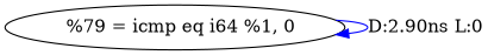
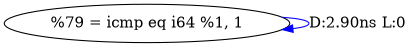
  digraph {
-   n1 [label="  %79 = icmp eq i64 %1, 0"]
+   n1 [label="%79 = icmp eq i64 %1, 1"]
    n1 -> n1 [color=blue label="D:2.90ns L:0"]
  }
